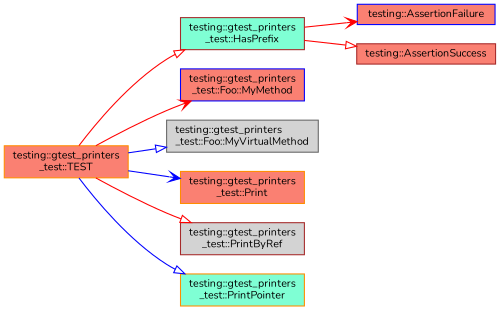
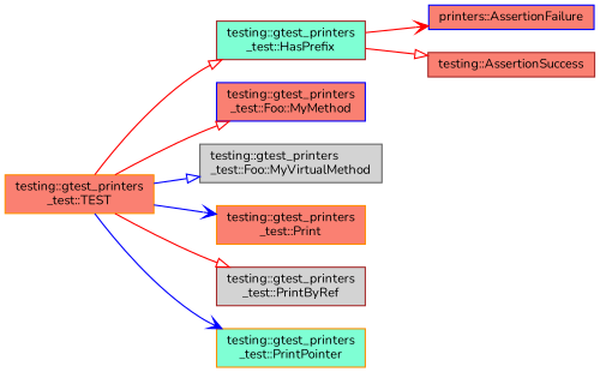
  digraph {
    fontname=Nunito
    rankdir=LR
    node [color=darkorange fillcolor=salmon fontname=Nunito fontsize=10 shape=box style=filled]
    edge [arrowhead=onormal color=red fontname=Nunito fontsize=10 labelfontname=Helvetica labelfontsize=10 style=solid]
    n1 [fontcolor=black height=0.2 label="testing::gtest_printers\l_test::TEST" width=0.4]
    n2 [color=brown fillcolor=aquamarine height=0.2 label="testing::gtest_printers\l_test::HasPrefix" width=0.4]
    n3 [color=blue height=0.2 label="testing::gtest_printers\l_test::Foo::MyMethod" width=0.4]
    n4 [color=gray40 fillcolor=lightgrey height=0.2 label="testing::gtest_printers\l_test::Foo::MyVirtualMethod" width=0.4]
    n5 [height=0.2 label="testing::gtest_printers\l_test::Print" width=0.4]
    n6 [color=brown fillcolor=lightgrey height=0.2 label="testing::gtest_printers\l_test::PrintByRef" width=0.4]
    n7 [fillcolor=aquamarine height=0.2 label="testing::gtest_printers\l_test::PrintPointer" width=0.4]
-   n8 [color=blue height=0.2 label="testing::AssertionFailure" width=0.4]
+   n8 [color=blue height=0.2 label="printers::AssertionFailure" width=0.4]
    n9 [color=brown height=0.2 label="testing::AssertionSuccess" width=0.4]
    n1 -> n2
-   n1 -> n3 [arrowhead=vee]
+   n1 -> n3
    n1 -> n4 [color=blue]
    n1 -> n5 [arrowhead=vee color=blue]
    n1 -> n6
-   n1 -> n7 [color=blue]
+   n1 -> n7 [arrowhead=vee color=blue]
    n2 -> n8 [arrowhead=vee]
    n2 -> n9
  }
